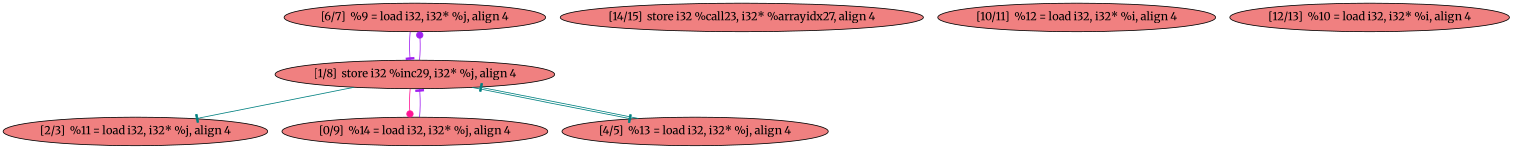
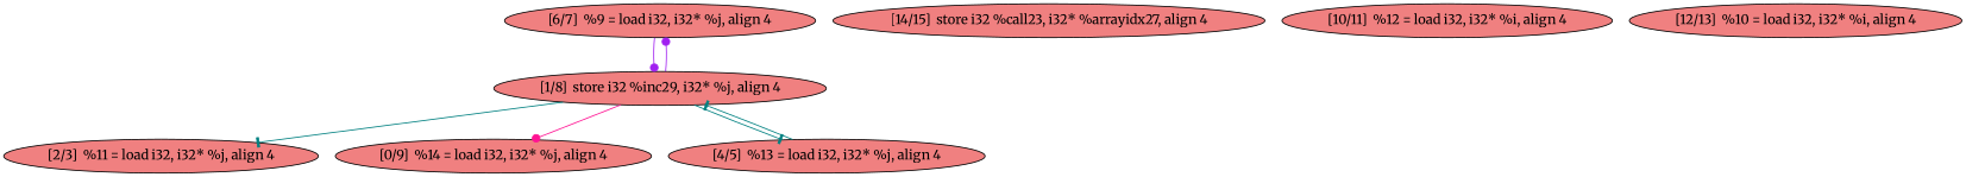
  digraph {
    fontname=Merriweather
    node [fillcolor=lightcoral fontname=Merriweather shape=ellipse style=filled]
    edge [arrowhead=tee color=purple fontname=Merriweather]
    n1 [label="[6/7]  %9 = load i32, i32* %j, align 4"]
    n2 [label="[1/8]  store i32 %inc29, i32* %j, align 4"]
    n3 [label="[2/3]  %11 = load i32, i32* %j, align 4"]
    n4 [label="[0/9]  %14 = load i32, i32* %j, align 4"]
    n5 [label="[4/5]  %13 = load i32, i32* %j, align 4"]
    n6 [label="[14/15]  store i32 %call23, i32* %arrayidx27, align 4"]
    n7 [label="[10/11]  %12 = load i32, i32* %i, align 4"]
    n8 [label="[12/13]  %10 = load i32, i32* %i, align 4"]
-   n1 -> n2
+   n1 -> n2 [arrowhead=dot]
    n2 -> n1 [arrowhead=dot]
    n2 -> n3 [color=teal]
    n2 -> n4 [arrowhead=dot color=deeppink]
    n2 -> n5 [color=teal]
-   n4 -> n2
    n5 -> n2 [color=teal]
  }
